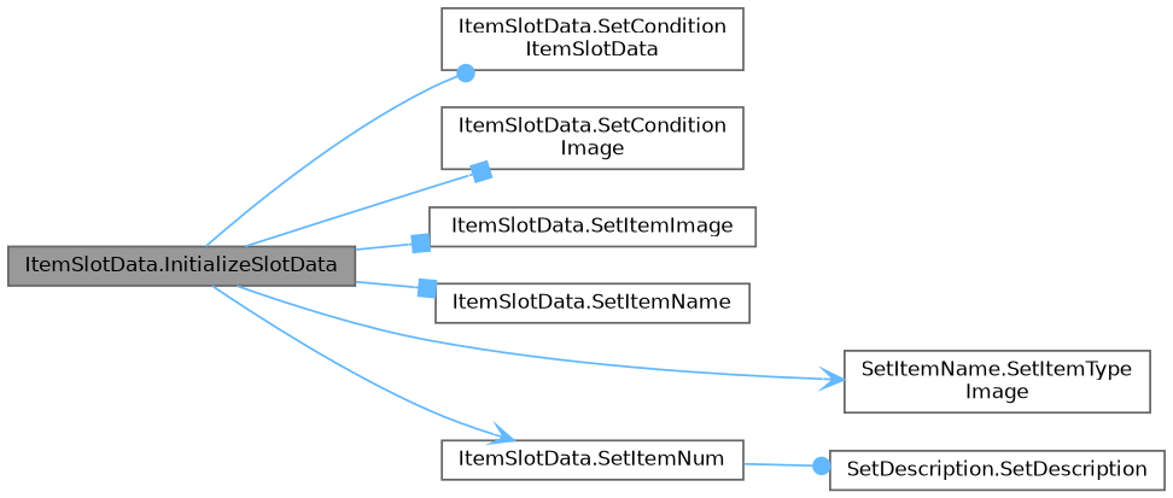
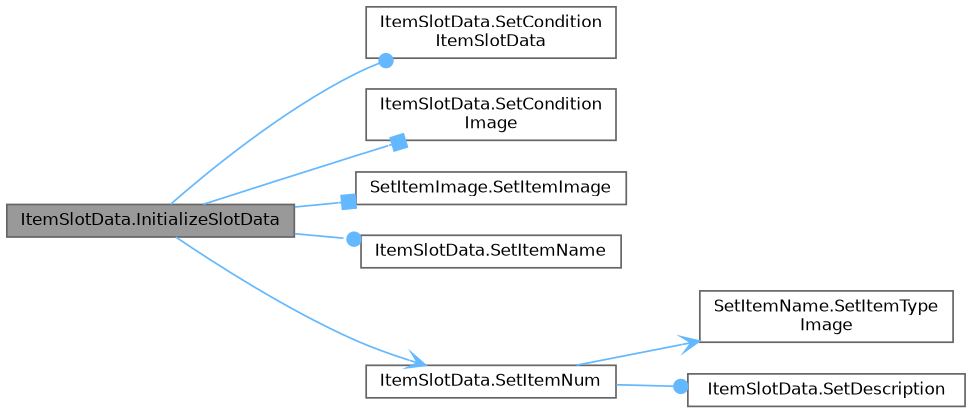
  digraph {
    rankdir=LR
    node [color=grey40 fillcolor=white fontname=Helvetica fontsize=10 shape=box style=filled]
    edge [arrowhead=box color=steelblue1 fontname=Helvetica fontsize=10 labelfontname=Helvetica labelfontsize=10 style=solid]
    n1 [color=gray40 fillcolor=grey60 fontcolor=black height=0.2 label="ItemSlotData.InitializeSlotData" width=0.4]
    n2 [height=0.2 label="ItemSlotData.SetCondition\lItemSlotData" width=0.4]
    n3 [height=0.2 label="ItemSlotData.SetCondition\lImage" width=0.4]
-   n4 [height=0.2 label="ItemSlotData.SetItemImage" width=0.4]
+   n4 [height=0.2 label="SetItemImage.SetItemImage" width=0.4]
    n5 [height=0.2 label="ItemSlotData.SetItemName" width=0.4]
    n6 [height=0.2 label="ItemSlotData.SetItemNum" width=0.4]
    n7 [height=0.2 label="SetItemName.SetItemType\lImage" width=0.4]
-   n8 [height=0.2 label="SetDescription.SetDescription" width=0.4]
+   n8 [height=0.2 label="ItemSlotData.SetDescription" width=0.4]
    n1 -> n2 [arrowhead=dot]
    n1 -> n3
    n1 -> n4
-   n1 -> n5
+   n1 -> n5 [arrowhead=dot]
    n1 -> n6 [arrowhead=vee]
-   n1 -> n7 [arrowhead=vee]
+   n6 -> n7 [arrowhead=vee]
    n6 -> n8 [arrowhead=dot]
  }
